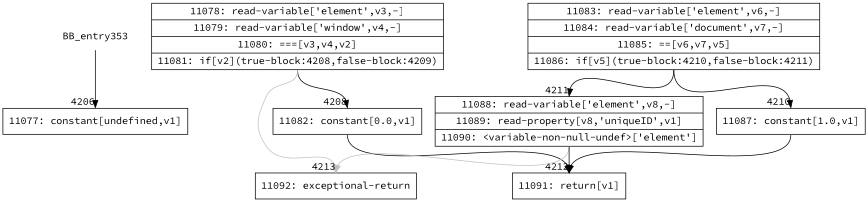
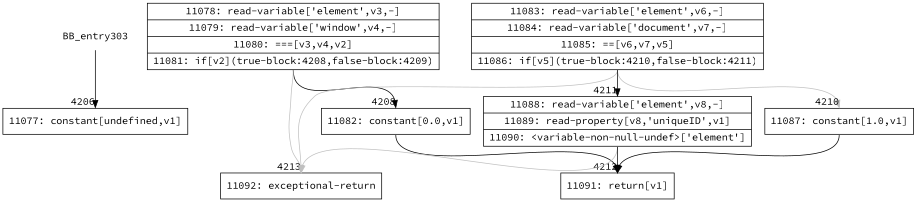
  digraph {
    fontname="Source Code Pro"
    rankdir=TD
    node [fontname="Source Code Pro" shape=record]
    edge [fontname="Source Code Pro" headport=n tailport=s]
-   BB_entry353 [shape=none]
+   BB_entry353 [shape=none label=BB_entry303]
    n2 [label="{11077: constant[undefined,v1]}"]
    n3 [label="{11078: read-variable['element',v3,-]|11079: read-variable['window',v4,-]|11080: ===[v3,v4,v2]|11081: if[v2](true-block:4208,false-block:4209)}"]
    n4 [label="{11082: constant[0.0,v1]}"]
    n5 [label="{11092: exceptional-return}"]
    n6 [label="{11091: return[v1]}"]
    n7 [label="{11083: read-variable['element',v6,-]|11084: read-variable['document',v7,-]|11085: ==[v6,v7,v5]|11086: if[v5](true-block:4210,false-block:4211)}"]
    n8 [label="{11087: constant[1.0,v1]}"]
    n9 [label="{11088: read-variable['element',v8,-]|11089: read-property[v8,'uniqueID',v1]|11090: \<variable-non-null-undef\>['element']}"]
    BB_entry353 -> n2 [headlabel="    4206"]
    n3 -> n4 [headlabel="      4208"]
    n3 -> n5 [color=gray headlabel="      4213"]
    n4 -> n6 [headlabel="      4212"]
-   n7 -> n8 [headlabel="      4210"]
+   n7 -> n5 [color=gray]
+   n7 -> n8 [headlabel="      4210" color=gray]
    n7 -> n9 [headlabel="      4211"]
    n8 -> n6
    n9 -> n5 [color=gray]
    n9 -> n6
  }
